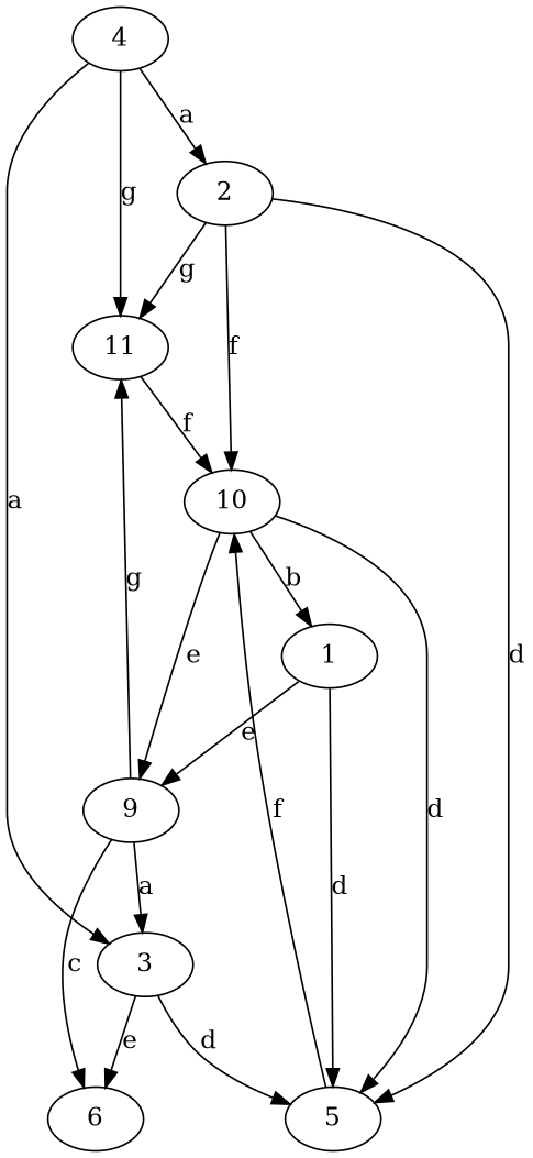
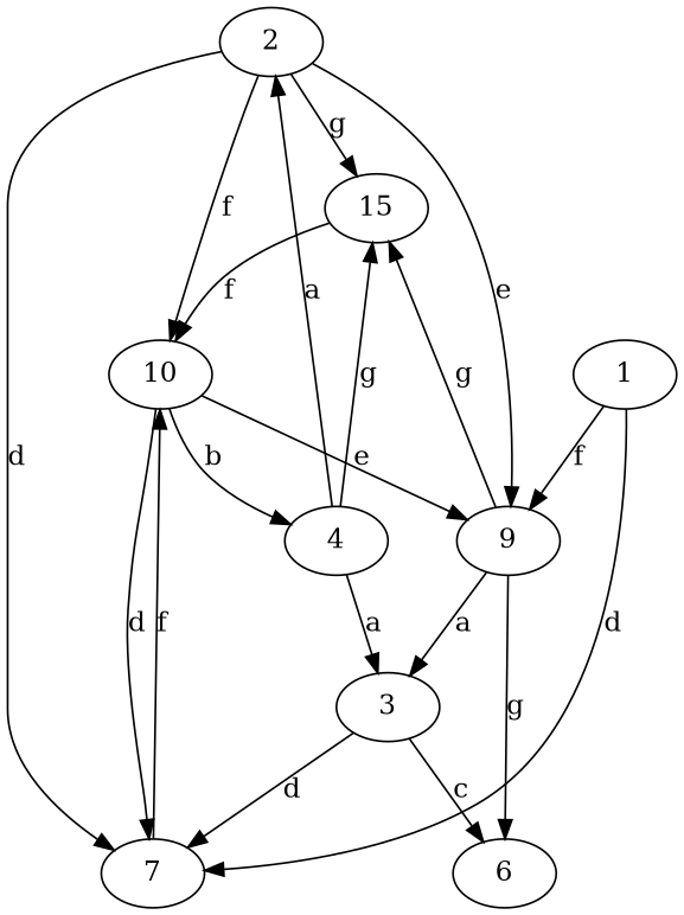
  strict digraph {
    2
-   11
-   7 [label=5]
+   11 [label=15]
+   7
    9
    10
    3
    6
    4
    1
    2 -> 11 [label=g]
    2 -> 7 [label=d]
+   2 -> 9 [label=e]
    2 -> 10 [label=f]
    11 -> 10 [label=f]
    7 -> 10 [label=f]
    9 -> 11 [label=g]
    9 -> 3 [label=a]
-   9 -> 6 [label=c]
+   9 -> 6 [label=g]
    10 -> 7 [label=d]
    10 -> 9 [label=e]
-   10 -> 1 [label=b]
+   10 -> 4 [label=b]
    3 -> 7 [label=d]
-   3 -> 6 [label=e]
+   3 -> 6 [label=c]
    4 -> 2 [label=a]
    4 -> 11 [label=g]
    4 -> 3 [label=a]
    1 -> 7 [label=d]
-   1 -> 9 [label=e]
+   1 -> 9 [label=f]
  }
